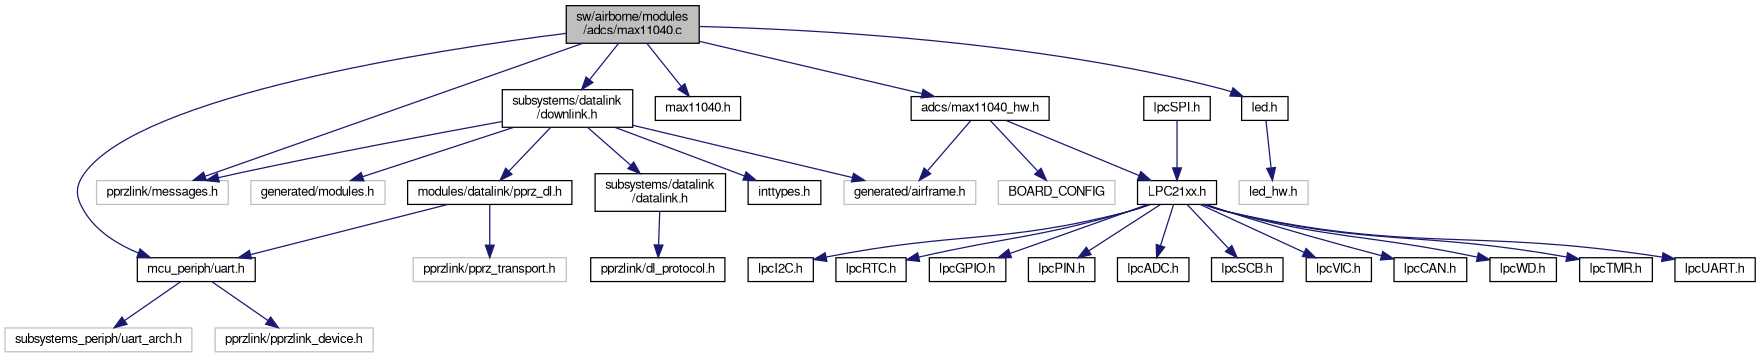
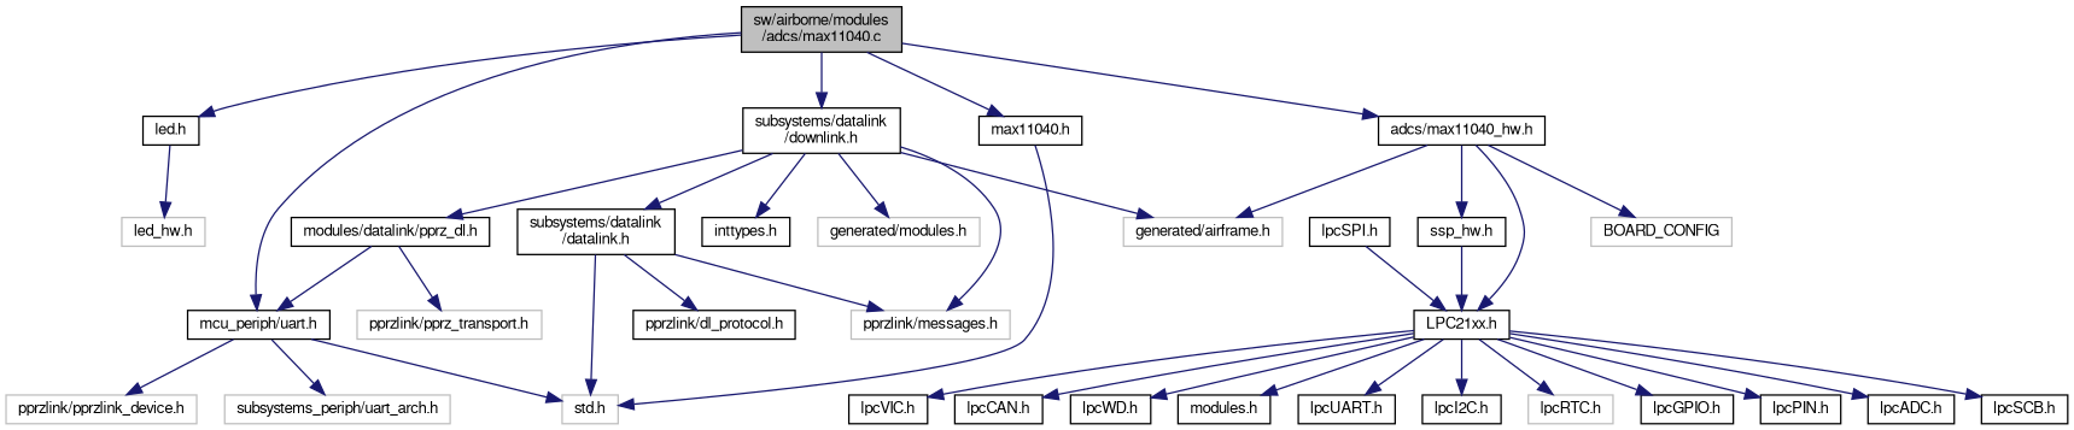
  digraph {
    node [color=black fillcolor=white fontname=FreeSans fontsize=10 shape=record style=filled]
    edge [color=midnightblue fontname=FreeSans fontsize=10 labelfontname=FreeSans labelfontsize=10 style=solid]
    n1 [fillcolor=grey75 fontcolor=black height=0.2 label="sw/airborne/modules\l/adcs/max11040.c" width=0.4]
    n2 [height=0.2 label="led.h" width=0.4]
    n3 [height=0.2 label="mcu_periph/uart.h" width=0.4]
    n4 [color=grey75 height=0.2 label="pprzlink/messages.h" width=0.4]
    n5 [height=0.2 label="subsystems/datalink\l/downlink.h" width=0.4]
    n6 [height=0.2 label="max11040.h" width=0.4]
    n7 [height=0.2 label="adcs/max11040_hw.h" width=0.4]
    n8 [color=grey75 height=0.2 label="led_hw.h" width=0.4]
    n9 [color=grey75 height=0.2 label="subsystems_periph/uart_arch.h" width=0.4]
    n10 [color=grey75 height=0.2 label="pprzlink/pprzlink_device.h" width=0.4]
+   n11 [color=grey75 height=0.2 label="std.h" width=0.4]
    n12 [height=0.2 label="inttypes.h" width=0.4]
    n13 [color=grey75 height=0.2 label="generated/airframe.h" width=0.4]
    n14 [color=grey75 height=0.2 label="generated/modules.h" width=0.4]
    n15 [height=0.2 label="subsystems/datalink\l/datalink.h" width=0.4]
    n16 [height=0.2 label="modules/datalink/pprz_dl.h" width=0.4]
    n17 [height=0.2 label="LPC21xx.h" width=0.4]
+   n18 [height=0.2 label="ssp_hw.h" width=0.4]
    n19 [color=grey75 height=0.2 label=BOARD_CONFIG width=0.4]
    n20 [height=0.2 label="pprzlink/dl_protocol.h" width=0.4]
    n21 [color=grey75 height=0.2 label="pprzlink/pprz_transport.h" width=0.4]
    n22 [height=0.2 label="lpcWD.h" width=0.4]
-   n23 [height=0.2 label="lpcTMR.h" width=0.4]
+   n23 [height=0.2 label="modules.h" width=0.4]
    n24 [height=0.2 label="lpcUART.h" width=0.4]
    n25 [height=0.2 label="lpcI2C.h" width=0.4]
-   n26 [height=0.2 label="lpcRTC.h" width=0.4]
+   n26 [color=grey75 height=0.2 label="lpcRTC.h" width=0.4]
    n27 [height=0.2 label="lpcGPIO.h" width=0.4]
    n28 [height=0.2 label="lpcPIN.h" width=0.4]
    n29 [height=0.2 label="lpcADC.h" width=0.4]
    n30 [height=0.2 label="lpcSCB.h" width=0.4]
    n31 [height=0.2 label="lpcVIC.h" width=0.4]
    n32 [height=0.2 label="lpcCAN.h" width=0.4]
    n33 [height=0.2 label="lpcSPI.h" width=0.4]
    n1 -> n2
    n1 -> n3
-   n1 -> n4
+   n15 -> n4
    n1 -> n5
    n1 -> n6
    n1 -> n7
    n2 -> n8
    n3 -> n9
    n3 -> n10
+   n3 -> n11
    n5 -> n4
    n5 -> n12
    n5 -> n13
    n5 -> n14
    n5 -> n15
    n5 -> n16
+   n6 -> n11
    n7 -> n13
    n7 -> n17
+   n7 -> n18
    n7 -> n19
+   n15 -> n11
    n15 -> n20
    n16 -> n3
    n16 -> n21
    n17 -> n22
    n17 -> n23
    n17 -> n24
    n17 -> n25
    n17 -> n26
    n17 -> n27
    n17 -> n28
    n17 -> n29
    n17 -> n30
    n17 -> n31
    n17 -> n32
+   n18 -> n17
    n33 -> n17
  }
